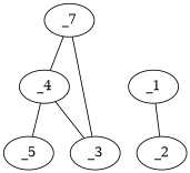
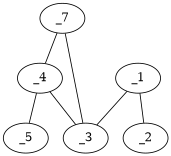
  graph {
    n1 [label=_7 x=2.40025 y=2.32185]
    _3 [x=0.979739 y=2.83621]
    _4 [x=1.43049 y=1.84492]
    _5 [x=2.10923 y=1.23803]
    _1 [x=1.88322 y=1.21482]
    _2 [x=0.638741 y=0.527155]
    n1 -- _3
    n1 -- _4
    _4 -- _3
    _4 -- _5
+   _1 -- _3
    _1 -- _2
  }
